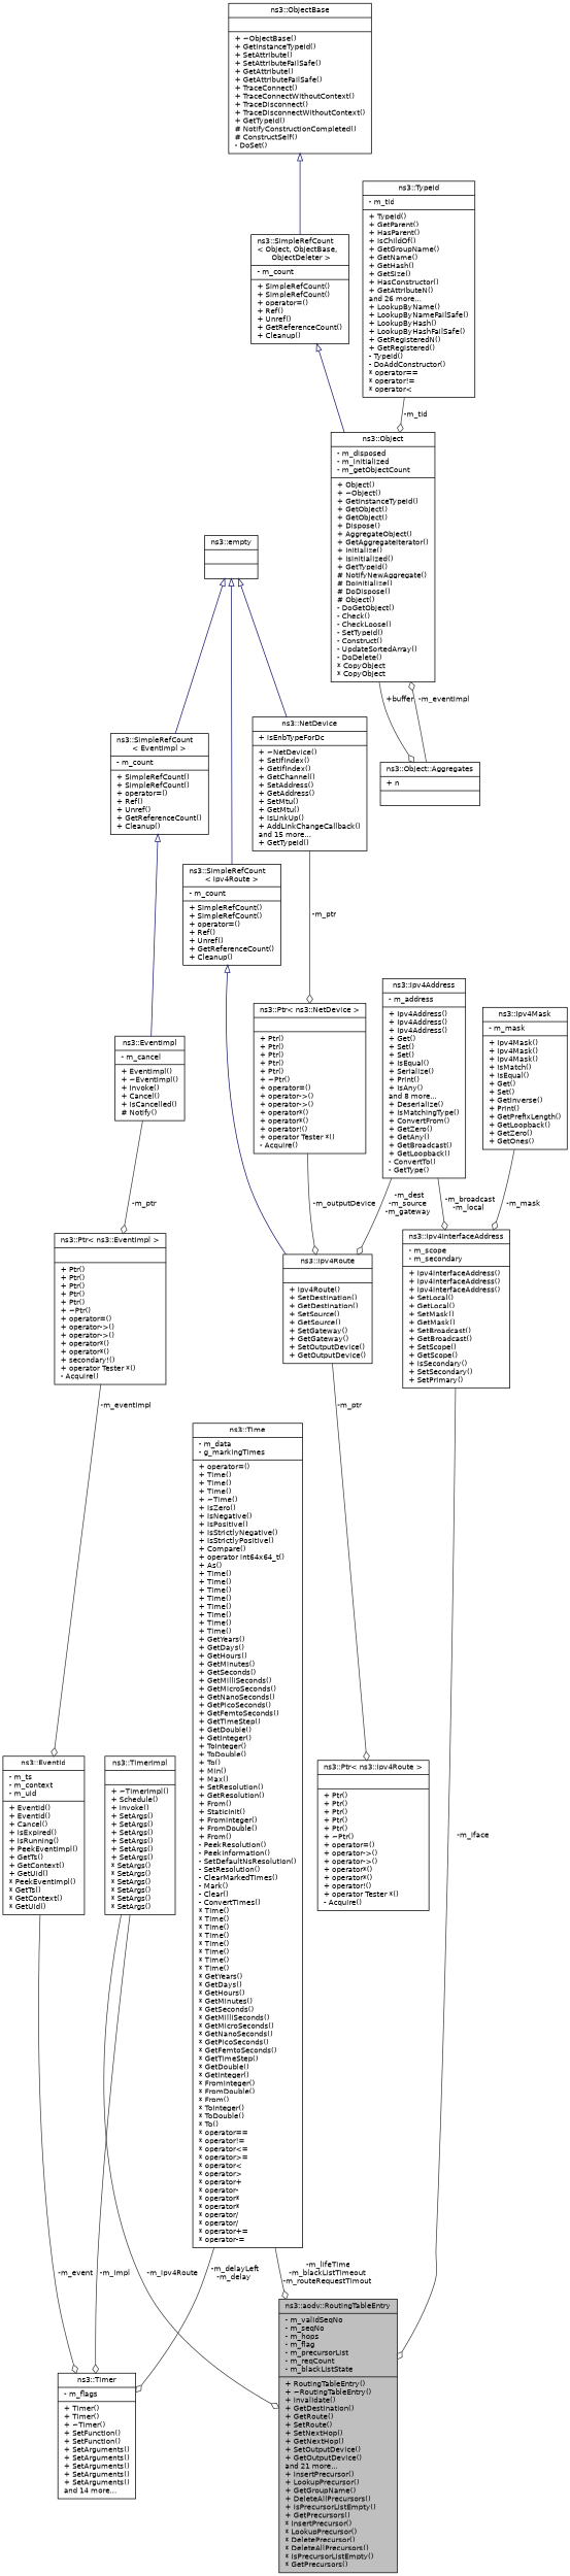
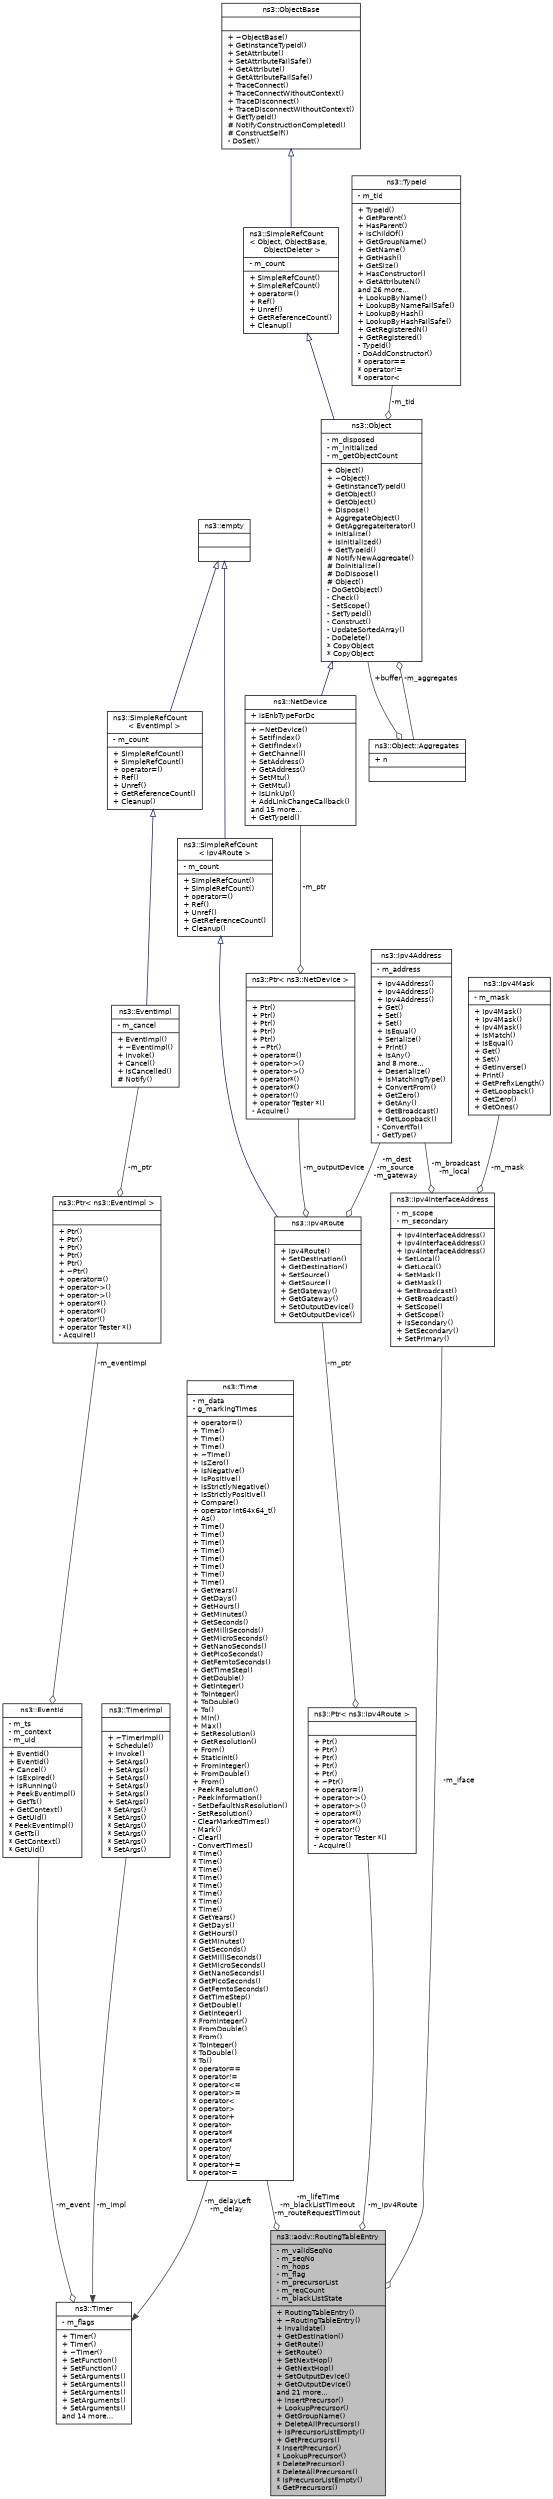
  digraph {
    node [color=black fillcolor=white fontname=Helvetica fontsize=10 shape=record style=filled]
    edge [arrowhead=odiamond color=grey25 fontname=Helvetica fontsize=10 labelfontname=Helvetica labelfontsize=10 style=solid]
    n1 [fillcolor=grey75 fontcolor=black height=0.2 label="{ns3::aodv::RoutingTableEntry\n|- m_validSeqNo\l- m_seqNo\l- m_hops\l- m_flag\l- m_precursorList\l- m_reqCount\l- m_blackListState\l|+ RoutingTableEntry()\l+ ~RoutingTableEntry()\l+ Invalidate()\l+ GetDestination()\l+ GetRoute()\l+ SetRoute()\l+ SetNextHop()\l+ GetNextHop()\l+ SetOutputDevice()\l+ GetOutputDevice()\land 21 more...\l+ InsertPrecursor()\l+ LookupPrecursor()\l+ GetGroupName()\l+ DeleteAllPrecursors()\l+ IsPrecursorListEmpty()\l+ GetPrecursors()\l* InsertPrecursor()\l* LookupPrecursor()\l* DeletePrecursor()\l* DeleteAllPrecursors()\l* IsPrecursorListEmpty()\l* GetPrecursors()\l}" width=0.4]
    n2 [height=0.2 label="{ns3::Time\n|- m_data\l- g_markingTimes\l|+ operator=()\l+ Time()\l+ Time()\l+ Time()\l+ ~Time()\l+ IsZero()\l+ IsNegative()\l+ IsPositive()\l+ IsStrictlyNegative()\l+ IsStrictlyPositive()\l+ Compare()\l+ operator int64x64_t()\l+ As()\l+ Time()\l+ Time()\l+ Time()\l+ Time()\l+ Time()\l+ Time()\l+ Time()\l+ Time()\l+ GetYears()\l+ GetDays()\l+ GetHours()\l+ GetMinutes()\l+ GetSeconds()\l+ GetMilliSeconds()\l+ GetMicroSeconds()\l+ GetNanoSeconds()\l+ GetPicoSeconds()\l+ GetFemtoSeconds()\l+ GetTimeStep()\l+ GetDouble()\l+ GetInteger()\l+ ToInteger()\l+ ToDouble()\l+ To()\l+ Min()\l+ Max()\l+ SetResolution()\l+ GetResolution()\l+ From()\l+ StaticInit()\l+ FromInteger()\l+ FromDouble()\l+ From()\l- PeekResolution()\l- PeekInformation()\l- SetDefaultNsResolution()\l- SetResolution()\l- ClearMarkedTimes()\l- Mark()\l- Clear()\l- ConvertTimes()\l* Time()\l* Time()\l* Time()\l* Time()\l* Time()\l* Time()\l* Time()\l* Time()\l* GetYears()\l* GetDays()\l* GetHours()\l* GetMinutes()\l* GetSeconds()\l* GetMilliSeconds()\l* GetMicroSeconds()\l* GetNanoSeconds()\l* GetPicoSeconds()\l* GetFemtoSeconds()\l* GetTimeStep()\l* GetDouble()\l* GetInteger()\l* FromInteger()\l* FromDouble()\l* From()\l* ToInteger()\l* ToDouble()\l* To()\l* operator==\l* operator!=\l* operator\<=\l* operator\>=\l* operator\<\l* operator\>\l* operator+\l* operator-\l* operator*\l* operator*\l* operator/\l* operator/\l* operator+=\l* operator-=\l}" width=0.4]
    n3 [height=0.2 label="{ns3::Timer\n|- m_flags\l|+ Timer()\l+ Timer()\l+ ~Timer()\l+ SetFunction()\l+ SetFunction()\l+ SetArguments()\l+ SetArguments()\l+ SetArguments()\l+ SetArguments()\l+ SetArguments()\land 14 more...\l}" width=0.4]
    n4 [height=0.2 label="{ns3::Ipv4InterfaceAddress\n|- m_scope\l- m_secondary\l|+ Ipv4InterfaceAddress()\l+ Ipv4InterfaceAddress()\l+ Ipv4InterfaceAddress()\l+ SetLocal()\l+ GetLocal()\l+ SetMask()\l+ GetMask()\l+ SetBroadcast()\l+ GetBroadcast()\l+ SetScope()\l+ GetScope()\l+ IsSecondary()\l+ SetSecondary()\l+ SetPrimary()\l}" width=0.4]
    n5 [height=0.2 label="{ns3::Ipv4Mask\n|- m_mask\l|+ Ipv4Mask()\l+ Ipv4Mask()\l+ Ipv4Mask()\l+ IsMatch()\l+ IsEqual()\l+ Get()\l+ Set()\l+ GetInverse()\l+ Print()\l+ GetPrefixLength()\l+ GetLoopback()\l+ GetZero()\l+ GetOnes()\l}" width=0.4]
    n6 [height=0.2 label="{ns3::Ipv4Address\n|- m_address\l|+ Ipv4Address()\l+ Ipv4Address()\l+ Ipv4Address()\l+ Get()\l+ Set()\l+ Set()\l+ IsEqual()\l+ Serialize()\l+ Print()\l+ IsAny()\land 8 more...\l+ Deserialize()\l+ IsMatchingType()\l+ ConvertFrom()\l+ GetZero()\l+ GetAny()\l+ GetBroadcast()\l+ GetLoopback()\l- ConvertTo()\l- GetType()\l}" width=0.4]
    n7 [height=0.2 label="{ns3::Ipv4Route\n||+ Ipv4Route()\l+ SetDestination()\l+ GetDestination()\l+ SetSource()\l+ GetSource()\l+ SetGateway()\l+ GetGateway()\l+ SetOutputDevice()\l+ GetOutputDevice()\l}" width=0.4]
    n8 [height=0.2 label="{ns3::Ptr\< ns3::Ipv4Route \>\n||+ Ptr()\l+ Ptr()\l+ Ptr()\l+ Ptr()\l+ Ptr()\l+ ~Ptr()\l+ operator=()\l+ operator-\>()\l+ operator-\>()\l+ operator*()\l+ operator*()\l+ operator!()\l+ operator Tester *()\l- Acquire()\l}" width=0.4]
    n9 [height=0.2 label="{ns3::SimpleRefCount\l\< Ipv4Route \>\n|- m_count\l|+ SimpleRefCount()\l+ SimpleRefCount()\l+ operator=()\l+ Ref()\l+ Unref()\l+ GetReferenceCount()\l+ Cleanup()\l}" width=0.4]
    n10 [height=0.2 label="{ns3::empty\n||}" width=0.4]
    n11 [height=0.2 label="{ns3::SimpleRefCount\l\< EventImpl \>\n|- m_count\l|+ SimpleRefCount()\l+ SimpleRefCount()\l+ operator=()\l+ Ref()\l+ Unref()\l+ GetReferenceCount()\l+ Cleanup()\l}" width=0.4]
    n12 [height=0.2 label="{ns3::EventImpl\n|- m_cancel\l|+ EventImpl()\l+ ~EventImpl()\l+ Invoke()\l+ Cancel()\l+ IsCancelled()\l# Notify()\l}" width=0.4]
    n13 [height=0.2 label="{ns3::Ptr\< ns3::NetDevice \>\n||+ Ptr()\l+ Ptr()\l+ Ptr()\l+ Ptr()\l+ Ptr()\l+ ~Ptr()\l+ operator=()\l+ operator-\>()\l+ operator-\>()\l+ operator*()\l+ operator*()\l+ operator!()\l+ operator Tester *()\l- Acquire()\l}" width=0.4]
    n14 [height=0.2 label="{ns3::NetDevice\n|+ isEnbTypeForDc\l|+ ~NetDevice()\l+ SetIfIndex()\l+ GetIfIndex()\l+ GetChannel()\l+ SetAddress()\l+ GetAddress()\l+ SetMtu()\l+ GetMtu()\l+ IsLinkUp()\l+ AddLinkChangeCallback()\land 15 more...\l+ GetTypeId()\l}" width=0.4]
-   n15 [height=0.2 label="{ns3::Object\n|- m_disposed\l- m_initialized\l- m_getObjectCount\l|+ Object()\l+ ~Object()\l+ GetInstanceTypeId()\l+ GetObject()\l+ GetObject()\l+ Dispose()\l+ AggregateObject()\l+ GetAggregateIterator()\l+ Initialize()\l+ IsInitialized()\l+ GetTypeId()\l# NotifyNewAggregate()\l# DoInitialize()\l# DoDispose()\l# Object()\l- DoGetObject()\l- Check()\l- CheckLoose()\l- SetTypeId()\l- Construct()\l- UpdateSortedArray()\l- DoDelete()\l* CopyObject\l* CopyObject\l}" width=0.4]
+   n15 [height=0.2 label="{ns3::Object\n|- m_disposed\l- m_initialized\l- m_getObjectCount\l|+ Object()\l+ ~Object()\l+ GetInstanceTypeId()\l+ GetObject()\l+ GetObject()\l+ Dispose()\l+ AggregateObject()\l+ GetAggregateIterator()\l+ Initialize()\l+ IsInitialized()\l+ GetTypeId()\l# NotifyNewAggregate()\l# DoInitialize()\l# DoDispose()\l# Object()\l- DoGetObject()\l- Check()\l- SetScope()\l- SetTypeId()\l- Construct()\l- UpdateSortedArray()\l- DoDelete()\l* CopyObject\l* CopyObject\l}" width=0.4]
    n16 [height=0.2 label="{ns3::Object::Aggregates\n|+ n\l|}" width=0.4]
    n17 [height=0.2 label="{ns3::SimpleRefCount\l\< Object, ObjectBase,\l ObjectDeleter \>\n|- m_count\l|+ SimpleRefCount()\l+ SimpleRefCount()\l+ operator=()\l+ Ref()\l+ Unref()\l+ GetReferenceCount()\l+ Cleanup()\l}" width=0.4]
    n18 [height=0.2 label="{ns3::ObjectBase\n||+ ~ObjectBase()\l+ GetInstanceTypeId()\l+ SetAttribute()\l+ SetAttributeFailSafe()\l+ GetAttribute()\l+ GetAttributeFailSafe()\l+ TraceConnect()\l+ TraceConnectWithoutContext()\l+ TraceDisconnect()\l+ TraceDisconnectWithoutContext()\l+ GetTypeId()\l# NotifyConstructionCompleted()\l# ConstructSelf()\l- DoSet()\l}" width=0.4]
    n19 [height=0.2 label="{ns3::TypeId\n|- m_tid\l|+ TypeId()\l+ GetParent()\l+ HasParent()\l+ IsChildOf()\l+ GetGroupName()\l+ GetName()\l+ GetHash()\l+ GetSize()\l+ HasConstructor()\l+ GetAttributeN()\land 26 more...\l+ LookupByName()\l+ LookupByNameFailSafe()\l+ LookupByHash()\l+ LookupByHashFailSafe()\l+ GetRegisteredN()\l+ GetRegistered()\l- TypeId()\l- DoAddConstructor()\l* operator==\l* operator!=\l* operator\<\l}" width=0.4]
    n20 [height=0.2 label="{ns3::EventId\n|- m_ts\l- m_context\l- m_uid\l|+ EventId()\l+ EventId()\l+ Cancel()\l+ IsExpired()\l+ IsRunning()\l+ PeekEventImpl()\l+ GetTs()\l+ GetContext()\l+ GetUid()\l* PeekEventImpl()\l* GetTs()\l* GetContext()\l* GetUid()\l}" width=0.4]
-   n21 [height=0.2 label="{ns3::Ptr\< ns3::EventImpl \>\n||+ Ptr()\l+ Ptr()\l+ Ptr()\l+ Ptr()\l+ Ptr()\l+ ~Ptr()\l+ operator=()\l+ operator-\>()\l+ operator-\>()\l+ operator*()\l+ operator*()\l+ secondary!()\l+ operator Tester *()\l- Acquire()\l}" width=0.4]
+   n21 [height=0.2 label="{ns3::Ptr\< ns3::EventImpl \>\n||+ Ptr()\l+ Ptr()\l+ Ptr()\l+ Ptr()\l+ Ptr()\l+ ~Ptr()\l+ operator=()\l+ operator-\>()\l+ operator-\>()\l+ operator*()\l+ operator*()\l+ operator!()\l+ operator Tester *()\l- Acquire()\l}" width=0.4]
    n22 [height=0.2 label="{ns3::TimerImpl\n||+ ~TimerImpl()\l+ Schedule()\l+ Invoke()\l+ SetArgs()\l+ SetArgs()\l+ SetArgs()\l+ SetArgs()\l+ SetArgs()\l+ SetArgs()\l* SetArgs()\l* SetArgs()\l* SetArgs()\l* SetArgs()\l* SetArgs()\l* SetArgs()\l}" width=0.4]
    n2 -> n1 [label=" -m_lifeTime\n-m_blackListTimeout\n-m_routeRequestTimout"]
-   n2 -> n3 [label=" -m_delayLeft\n-m_delay"]
+   n2 -> n3 [arrowhead=normal label=" -m_delayLeft\n-m_delay"]
    n4 -> n1 [label=" -m_iface"]
    n5 -> n4 [label=" -m_mask"]
    n6 -> n4 [label=" -m_broadcast\n-m_local"]
    n6 -> n7 [label=" -m_dest\n-m_source\n-m_gateway"]
    n7 -> n8 [label=" -m_ptr"]
-   n22 -> n1 [label=" -m_ipv4Route"]
+   n8 -> n1 [label=" -m_ipv4Route"]
    n9 -> n7 [arrowtail=onormal color=midnightblue dir=back arrowhead=""]
    n10 -> n9 [arrowtail=onormal color=midnightblue dir=back arrowhead=""]
    n10 -> n11 [arrowtail=onormal color=midnightblue dir=back arrowhead=""]
    n11 -> n12 [arrowtail=onormal color=midnightblue dir=back arrowhead=""]
    n12 -> n21 [label=" -m_ptr"]
    n13 -> n7 [label=" -m_outputDevice"]
    n14 -> n13 [label=" -m_ptr"]
-   n10 -> n14 [arrowtail=onormal color=midnightblue dir=back arrowhead=""]
+   n15 -> n14 [arrowtail=onormal color=midnightblue dir=back arrowhead=""]
    n15 -> n16 [label=" +buffer"]
-   n16 -> n15 [label=" -m_eventImpl"]
+   n16 -> n15 [label=" -m_aggregates"]
    n17 -> n15 [arrowtail=onormal color=midnightblue dir=back arrowhead=""]
    n18 -> n17 [arrowtail=onormal color=midnightblue dir=back arrowhead=""]
    n19 -> n15 [label=" -m_tid"]
    n20 -> n3 [label=" -m_event"]
    n21 -> n20 [label=" -m_eventImpl"]
-   n22 -> n3 [label=" -m_impl"]
+   n22 -> n3 [arrowhead=normal label=" -m_impl"]
  }
